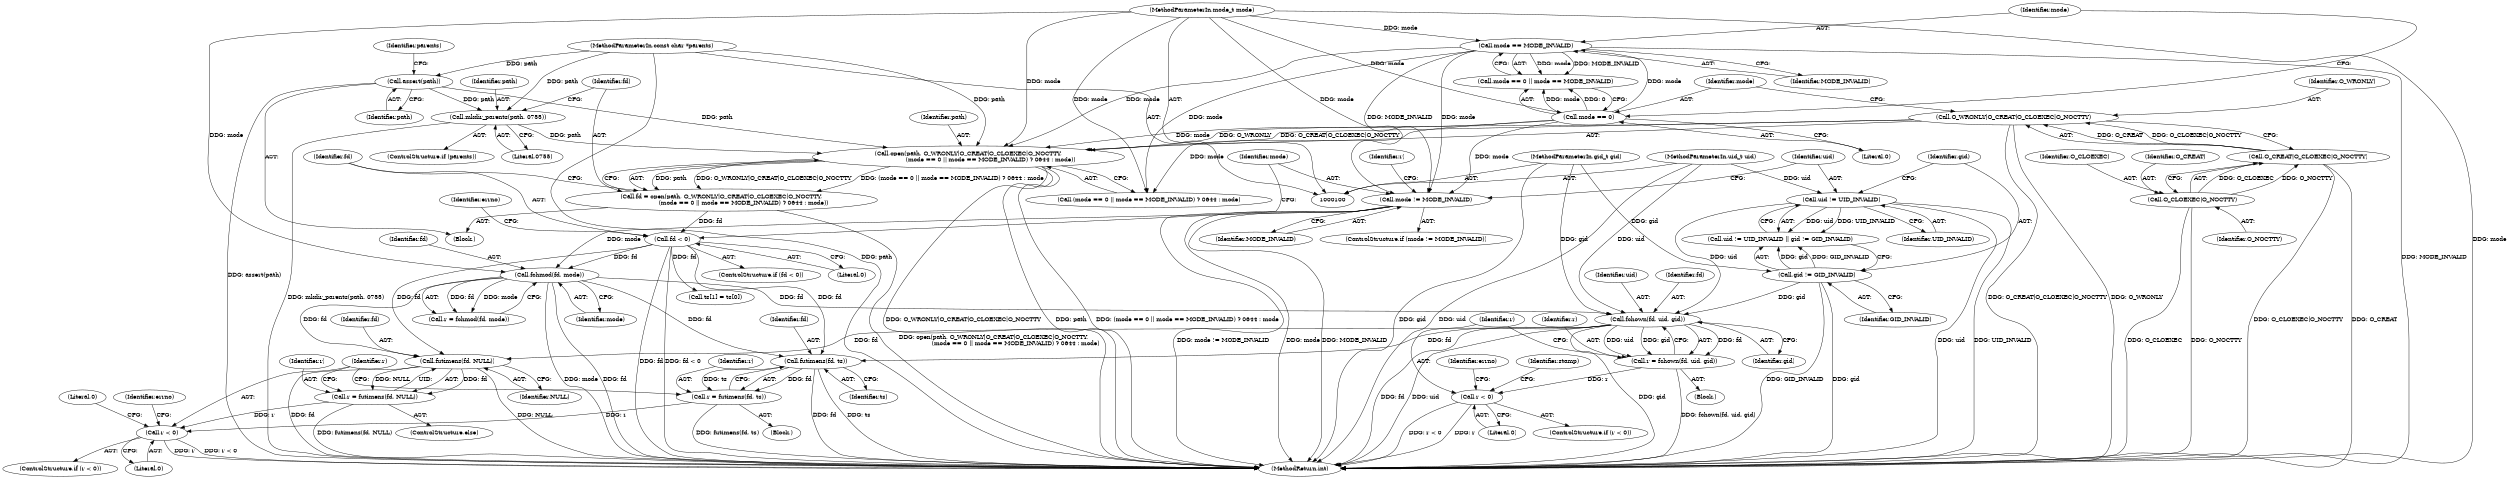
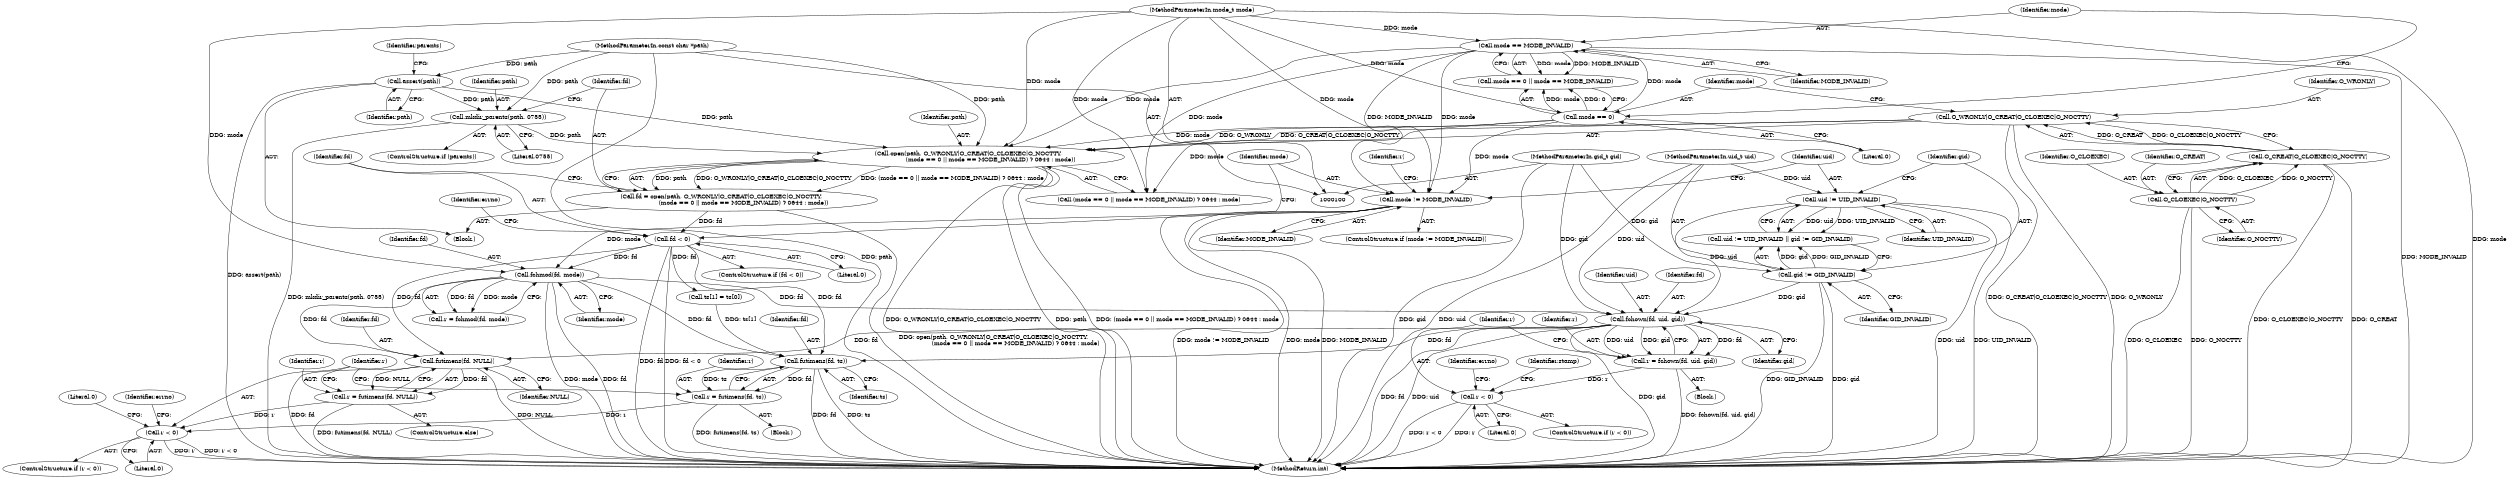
  digraph {
    n1 [label="(Call,fchown(fd, uid, gid))"]
    n2 [label="(Call,r = fchown(fd, uid, gid))"]
    n3 [label="(Call,futimens(fd, ts))"]
    n4 [label="(Call,futimens(fd, NULL))"]
    n5 [label="(Identifier,gid)"]
    n6 [label="(MethodReturn,int)"]
    n7 [label="(Call,r < 0)"]
    n8 [label="(Block,)"]
    n9 [label="(Call,r = futimens(fd, ts))"]
    n10 [label="(Identifier,ts)"]
    n11 [label="(Call,r = futimens(fd, NULL))"]
    n12 [label="(Identifier,NULL)"]
    n13 [label="(Call,fd < 0)"]
    n14 [label="(Call,fchmod(fd, mode))"]
    n15 [label="(ControlStructure,if (fd < 0))"]
    n16 [label="(Literal,0)"]
    n17 [label="(Call,ts[1] = ts[0])"]
    n18 [label="(Identifier,mode)"]
    n19 [label="(Call,r = fchmod(fd, mode))"]
    n20 [label="(Call,fd = open(path, O_WRONLY|O_CREAT|O_CLOEXEC|O_NOCTTY,\n                        (mode == 0 || mode == MODE_INVALID) ? 0644 : mode))"]
    n21 [label="(Call,open(path, O_WRONLY|O_CREAT|O_CLOEXEC|O_NOCTTY,\n                        (mode == 0 || mode == MODE_INVALID) ? 0644 : mode))"]
    n22 [label="(Block,)"]
    n23 [label="(Call,(mode == 0 || mode == MODE_INVALID) ? 0644 : mode)"]
    n24 [label="(Call,mkdir_parents(path, 0755))"]
    n25 [label="(Literal,0755)"]
    n26 [label="(ControlStructure,if (parents))"]
    n27 [label="(Call,assert(path))"]
    n28 [label="(Identifier,path)"]
-   n29 [label="(MethodParameterIn,const char *parents)"]
+   n29 [label="(MethodParameterIn,const char *path)"]
    1000100
    n31 [label="(Call,O_WRONLY|O_CREAT|O_CLOEXEC|O_NOCTTY)"]
    n32 [label="(Call,O_CREAT|O_CLOEXEC|O_NOCTTY)"]
    n33 [label="(Call,O_CLOEXEC|O_NOCTTY)"]
    n34 [label="(Identifier,O_NOCTTY)"]
    n35 [label="(Call,mode == MODE_INVALID)"]
    n36 [label="(Call,mode != MODE_INVALID)"]
    n37 [label="(Identifier,MODE_INVALID)"]
    n38 [label="(Call,mode == 0 || mode == MODE_INVALID)"]
    n39 [label="(Identifier,MODE_INVALID)"]
    n40 [label="(ControlStructure,if (mode != MODE_INVALID))"]
    n41 [label="(Call,mode == 0)"]
    n42 [label="(Literal,0)"]
    n43 [label="(MethodParameterIn,mode_t mode)"]
    n44 [label="(Call,uid != UID_INVALID)"]
    n45 [label="(Identifier,UID_INVALID)"]
    n46 [label="(Call,uid != UID_INVALID || gid != GID_INVALID)"]
    n47 [label="(Call,gid != GID_INVALID)"]
    n48 [label="(MethodParameterIn,uid_t uid)"]
    n49 [label="(Identifier,GID_INVALID)"]
    n50 [label="(MethodParameterIn,gid_t gid)"]
    n51 [label="(ControlStructure,if (r < 0))"]
    n52 [label="(Literal,0)"]
    n53 [label="(Call,r < 0)"]
    n54 [label="(Block,)"]
    n55 [label="(Literal,0)"]
    n56 [label="(ControlStructure,if (r < 0))"]
    n57 [label="(ControlStructure,else)"]
    n58 [label="(Identifier,errno)"]
    n59 [label="(Identifier,fd)"]
    n60 [label="(Identifier,r)"]
    n61 [label="(Identifier,uid)"]
    n62 [label="(Identifier,O_CLOEXEC)"]
    n63 [label="(Identifier,errno)"]
    n64 [label="(Identifier,r)"]
    n65 [label="(Identifier,r)"]
    n66 [label="(Identifier,uid)"]
    n67 [label="(Identifier,gid)"]
    n68 [label="(Identifier,stamp)"]
    n69 [label="(Identifier,errno)"]
    n70 [label="(Identifier,O_CREAT)"]
    n71 [label="(Identifier,fd)"]
    n72 [label="(Identifier,O_WRONLY)"]
    n73 [label="(Identifier,fd)"]
    n74 [label="(Identifier,fd)"]
    n75 [label="(Identifier,fd)"]
    n76 [label="(Identifier,r)"]
    n77 [label="(Identifier,mode)"]
    n78 [label="(Literal,0)"]
    n79 [label="(Identifier,mode)"]
    n80 [label="(Identifier,parents)"]
    n81 [label="(Identifier,path)"]
    n82 [label="(Identifier,r)"]
    n83 [label="(Identifier,mode)"]
    n84 [label="(Identifier,path)"]
    n85 [label="(Identifier,fd)"]
    n86 [label="(Identifier,r)"]
    n1 -> n2 [label="AST: "]
    n1 -> n2 [label="DDG: fd"]
    n1 -> n2 [label="DDG: uid"]
    n1 -> n2 [label="DDG: gid"]
    n1 -> n3 [label="DDG: fd"]
    n1 -> n4 [label="DDG: fd"]
    n1 -> n5 [label="CFG: "]
    n1 -> n6 [label="DDG: gid"]
    n1 -> n6 [label="DDG: fd"]
    n1 -> n6 [label="DDG: uid"]
    n2 -> n1 [label="CFG: "]
    n2 -> n6 [label="DDG: fchown(fd, uid, gid)"]
    n2 -> n7 [label="DDG: r"]
    n2 -> n8 [label="AST: "]
    n3 -> n6 [label="DDG: fd"]
    n3 -> n6 [label="DDG: ts"]
    n3 -> n9 [label="AST: "]
    n3 -> n9 [label="DDG: fd"]
    n3 -> n9 [label="DDG: ts"]
    n3 -> n10 [label="CFG: "]
    n4 -> n6 [label="DDG: fd"]
    n4 -> n6 [label="DDG: NULL"]
    n4 -> n11 [label="AST: "]
    n4 -> n11 [label="DDG: fd"]
    n4 -> n11 [label="DDG: NULL"]
    n4 -> n12 [label="CFG: "]
    n5 -> n1 [label="AST: "]
    n7 -> n6 [label="DDG: r < 0"]
    n7 -> n6 [label="DDG: r"]
    n7 -> n51 [label="AST: "]
    n7 -> n52 [label="CFG: "]
    n9 -> n3 [label="CFG: "]
    n9 -> n6 [label="DDG: futimens(fd, ts)"]
    n9 -> n53 [label="DDG: r"]
    n9 -> n54 [label="AST: "]
    n10 -> n3 [label="AST: "]
-   n11 -> n4 [label="UID: "]
+   n11 -> n4 [label="CFG: "]
    n11 -> n6 [label="DDG: futimens(fd, NULL)"]
    n11 -> n53 [label="DDG: r"]
    n11 -> n57 [label="AST: "]
    n12 -> n4 [label="AST: "]
    n13 -> n3 [label="DDG: fd"]
    n13 -> n4 [label="DDG: fd"]
    n13 -> n6 [label="DDG: fd < 0"]
    n13 -> n6 [label="DDG: fd"]
    n13 -> n14 [label="DDG: fd"]
    n13 -> n15 [label="AST: "]
    n13 -> n16 [label="CFG: "]
    n13 -> n17 [label="DDG: fd"]
    n14 -> n1 [label="DDG: fd"]
    n14 -> n3 [label="DDG: fd"]
    n14 -> n4 [label="DDG: fd"]
    n14 -> n6 [label="DDG: fd"]
    n14 -> n6 [label="DDG: mode"]
    n14 -> n18 [label="CFG: "]
    n14 -> n19 [label="AST: "]
    n14 -> n19 [label="DDG: fd"]
    n14 -> n19 [label="DDG: mode"]
    n16 -> n13 [label="AST: "]
+   n17 -> n3 [label="DDG: ts[1]"]
    n18 -> n14 [label="AST: "]
    n19 -> n14 [label="CFG: "]
    n20 -> n6 [label="DDG: open(path, O_WRONLY|O_CREAT|O_CLOEXEC|O_NOCTTY,\n                        (mode == 0 || mode == MODE_INVALID) ? 0644 : mode)"]
    n20 -> n13 [label="DDG: fd"]
    n20 -> n21 [label="CFG: "]
    n20 -> n22 [label="AST: "]
    n21 -> n6 [label="DDG: O_WRONLY|O_CREAT|O_CLOEXEC|O_NOCTTY"]
    n21 -> n6 [label="DDG: path"]
    n21 -> n6 [label="DDG: (mode == 0 || mode == MODE_INVALID) ? 0644 : mode"]
    n21 -> n20 [label="AST: "]
    n21 -> n20 [label="DDG: path"]
    n21 -> n20 [label="DDG: O_WRONLY|O_CREAT|O_CLOEXEC|O_NOCTTY"]
    n21 -> n20 [label="DDG: (mode == 0 || mode == MODE_INVALID) ? 0644 : mode"]
    n21 -> n23 [label="CFG: "]
    n23 -> n21 [label="AST: "]
    n24 -> n6 [label="DDG: mkdir_parents(path, 0755)"]
    n24 -> n21 [label="DDG: path"]
    n24 -> n25 [label="CFG: "]
    n24 -> n26 [label="AST: "]
    n25 -> n24 [label="AST: "]
    n27 -> n6 [label="DDG: assert(path)"]
    n27 -> n21 [label="DDG: path"]
    n27 -> n22 [label="AST: "]
    n27 -> n24 [label="DDG: path"]
    n27 -> n28 [label="CFG: "]
    n28 -> n27 [label="AST: "]
    n29 -> n6 [label="DDG: path"]
    n29 -> n21 [label="DDG: path"]
    n29 -> n24 [label="DDG: path"]
    n29 -> n27 [label="DDG: path"]
    n29 -> 1000100 [label="AST: "]
    n31 -> n6 [label="DDG: O_CREAT|O_CLOEXEC|O_NOCTTY"]
    n31 -> n6 [label="DDG: O_WRONLY"]
    n31 -> n21 [label="AST: "]
    n31 -> n21 [label="DDG: O_WRONLY"]
    n31 -> n21 [label="DDG: O_CREAT|O_CLOEXEC|O_NOCTTY"]
    n31 -> n32 [label="CFG: "]
    n32 -> n6 [label="DDG: O_CLOEXEC|O_NOCTTY"]
    n32 -> n6 [label="DDG: O_CREAT"]
    n32 -> n31 [label="AST: "]
    n32 -> n31 [label="DDG: O_CREAT"]
    n32 -> n31 [label="DDG: O_CLOEXEC|O_NOCTTY"]
    n32 -> n33 [label="CFG: "]
    n33 -> n6 [label="DDG: O_CLOEXEC"]
    n33 -> n6 [label="DDG: O_NOCTTY"]
    n33 -> n32 [label="AST: "]
    n33 -> n32 [label="DDG: O_CLOEXEC"]
    n33 -> n32 [label="DDG: O_NOCTTY"]
+   n33 -> n34 [label="CFG: "]
    n34 -> n33 [label="AST: "]
    n35 -> n6 [label="DDG: MODE_INVALID"]
    n35 -> n21 [label="DDG: mode"]
    n35 -> n23 [label="DDG: mode"]
    n35 -> n36 [label="DDG: mode"]
    n35 -> n36 [label="DDG: MODE_INVALID"]
    n35 -> n37 [label="CFG: "]
    n35 -> n38 [label="AST: "]
    n35 -> n38 [label="DDG: mode"]
    n35 -> n38 [label="DDG: MODE_INVALID"]
    n36 -> n6 [label="DDG: MODE_INVALID"]
    n36 -> n6 [label="DDG: mode != MODE_INVALID"]
    n36 -> n6 [label="DDG: mode"]
    n36 -> n14 [label="DDG: mode"]
    n36 -> n39 [label="CFG: "]
    n36 -> n40 [label="AST: "]
    n37 -> n35 [label="AST: "]
    n38 -> n35 [label="CFG: "]
    n38 -> n41 [label="CFG: "]
    n39 -> n36 [label="AST: "]
    n41 -> n21 [label="DDG: mode"]
    n41 -> n23 [label="DDG: mode"]
    n41 -> n35 [label="DDG: mode"]
    n41 -> n36 [label="DDG: mode"]
    n41 -> n38 [label="AST: "]
    n41 -> n38 [label="DDG: mode"]
    n41 -> n38 [label="DDG: 0"]
    n41 -> n42 [label="CFG: "]
    n42 -> n41 [label="AST: "]
    n43 -> n6 [label="DDG: mode"]
    n43 -> n14 [label="DDG: mode"]
    n43 -> n21 [label="DDG: mode"]
    n43 -> n23 [label="DDG: mode"]
    n43 -> 1000100 [label="AST: "]
    n43 -> n35 [label="DDG: mode"]
    n43 -> n36 [label="DDG: mode"]
    n43 -> n41 [label="DDG: mode"]
    n44 -> n1 [label="DDG: uid"]
    n44 -> n6 [label="DDG: UID_INVALID"]
    n44 -> n6 [label="DDG: uid"]
    n44 -> n45 [label="CFG: "]
    n44 -> n46 [label="AST: "]
    n44 -> n46 [label="DDG: uid"]
    n44 -> n46 [label="DDG: UID_INVALID"]
    n45 -> n44 [label="AST: "]
    n46 -> n44 [label="CFG: "]
    n46 -> n47 [label="CFG: "]
    n47 -> n1 [label="DDG: gid"]
    n47 -> n6 [label="DDG: gid"]
    n47 -> n6 [label="DDG: GID_INVALID"]
    n47 -> n46 [label="AST: "]
    n47 -> n46 [label="DDG: gid"]
    n47 -> n46 [label="DDG: GID_INVALID"]
    n47 -> n49 [label="CFG: "]
    n48 -> n1 [label="DDG: uid"]
    n48 -> n6 [label="DDG: uid"]
-   n48 -> 1000100 [label="AST: "]
+   n48 -> n47 [label="AST: "]
    n48 -> n44 [label="DDG: uid"]
    n49 -> n47 [label="AST: "]
    n50 -> n1 [label="DDG: gid"]
    n50 -> n6 [label="DDG: gid"]
    n50 -> 1000100 [label="AST: "]
    n50 -> n47 [label="DDG: gid"]
    n52 -> n7 [label="AST: "]
    n53 -> n6 [label="DDG: r"]
    n53 -> n6 [label="DDG: r < 0"]
    n53 -> n55 [label="CFG: "]
    n53 -> n56 [label="AST: "]
    n55 -> n53 [label="AST: "]
    n58 -> n7 [label="CFG: "]
    n59 -> n1 [label="AST: "]
    n60 -> n2 [label="AST: "]
    n61 -> n1 [label="AST: "]
    n62 -> n33 [label="AST: "]
    n63 -> n13 [label="CFG: "]
    n64 -> n9 [label="CFG: "]
    n64 -> n11 [label="CFG: "]
    n64 -> n53 [label="AST: "]
    n65 -> n36 [label="CFG: "]
    n66 -> n36 [label="CFG: "]
    n66 -> n44 [label="AST: "]
    n67 -> n44 [label="CFG: "]
    n67 -> n47 [label="AST: "]
    n68 -> n7 [label="CFG: "]
    n69 -> n53 [label="CFG: "]
    n70 -> n33 [label="AST: "]
    n71 -> n4 [label="AST: "]
    n72 -> n31 [label="AST: "]
    n73 -> n20 [label="AST: "]
    n73 -> n24 [label="CFG: "]
    n74 -> n13 [label="AST: "]
    n74 -> n20 [label="CFG: "]
    n75 -> n3 [label="AST: "]
    n76 -> n11 [label="AST: "]
    n77 -> n13 [label="CFG: "]
    n77 -> n36 [label="AST: "]
    n78 -> n53 [label="CFG: "]
    n79 -> n31 [label="CFG: "]
    n79 -> n41 [label="AST: "]
    n80 -> n27 [label="CFG: "]
    n81 -> n24 [label="AST: "]
    n82 -> n2 [label="CFG: "]
    n82 -> n7 [label="AST: "]
    n83 -> n35 [label="AST: "]
    n83 -> n41 [label="CFG: "]
    n84 -> n21 [label="AST: "]
    n85 -> n14 [label="AST: "]
    n86 -> n9 [label="AST: "]
  }
